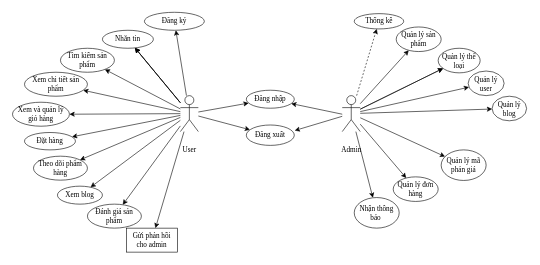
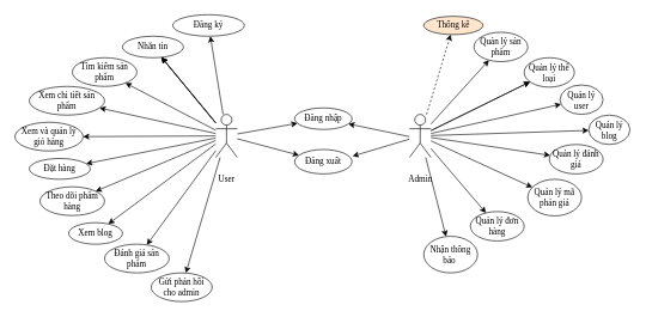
  <mxCell id="0" />
  <mxCell id="1" parent="0" />
  <mxCell id="2" value="" style="edgeStyle=none;html=1;fontFamily=Times New Roman;verticalAlign=middle;" parent="1" source="16" target="17" edge="1"><mxGeometry relative="1" as="geometry" /></mxCell>
  <mxCell id="3" value="" style="edgeStyle=none;html=1;fontFamily=Times New Roman;verticalAlign=middle;" parent="1" source="16" target="18" edge="1"><mxGeometry relative="1" as="geometry" /></mxCell>
  <mxCell id="4" value="" style="edgeStyle=none;html=1;fontFamily=Times New Roman;verticalAlign=middle;" parent="1" source="16" target="18" edge="1"><mxGeometry relative="1" as="geometry" /></mxCell>
  <mxCell id="5" value="" style="edgeStyle=none;html=1;fontFamily=Times New Roman;verticalAlign=middle;" parent="1" source="16" target="18" edge="1"><mxGeometry relative="1" as="geometry" /></mxCell>
  <mxCell id="6" value="" style="edgeStyle=none;html=1;fontFamily=Times New Roman;verticalAlign=middle;" parent="1" source="16" target="19" edge="1"><mxGeometry relative="1" as="geometry" /></mxCell>
  <mxCell id="7" value="" style="edgeStyle=none;html=1;fontFamily=Times New Roman;verticalAlign=middle;" parent="1" source="16" target="20" edge="1"><mxGeometry relative="1" as="geometry" /></mxCell>
  <mxCell id="8" value="" style="edgeStyle=none;html=1;fontFamily=Times New Roman;entryX=1;entryY=0.5;entryDx=0;entryDy=0;verticalAlign=middle;" parent="1" source="16" target="21" edge="1"><mxGeometry relative="1" as="geometry"><mxPoint x="118.651" y="194.733" as="targetPoint" /></mxGeometry></mxCell>
  <mxCell id="9" value="" style="edgeStyle=none;html=1;fontFamily=Times New Roman;verticalAlign=middle;" parent="1" source="16" target="22" edge="1"><mxGeometry relative="1" as="geometry" /></mxCell>
  <mxCell id="10" value="" style="edgeStyle=none;html=1;fontFamily=Times New Roman;verticalAlign=middle;" parent="1" source="16" target="23" edge="1"><mxGeometry relative="1" as="geometry" /></mxCell>
  <mxCell id="11" value="" style="edgeStyle=none;html=1;fontFamily=Times New Roman;verticalAlign=middle;" parent="1" source="16" target="24" edge="1"><mxGeometry relative="1" as="geometry" /></mxCell>
  <mxCell id="12" value="" style="edgeStyle=none;html=1;fontFamily=Times New Roman;verticalAlign=middle;" parent="1" source="16" target="25" edge="1"><mxGeometry relative="1" as="geometry" /></mxCell>
  <mxCell id="13" value="" style="edgeStyle=none;html=1;fontFamily=Times New Roman;verticalAlign=middle;" parent="1" source="16" target="26" edge="1"><mxGeometry relative="1" as="geometry" /></mxCell>
  <mxCell id="14" value="" style="edgeStyle=none;html=1;fontFamily=Times New Roman;verticalAlign=middle;" parent="1" source="16" target="49" edge="1"><mxGeometry relative="1" as="geometry" /></mxCell>
  <mxCell id="15" value="" style="edgeStyle=none;html=1;fontFamily=Times New Roman;verticalAlign=middle;" parent="1" source="16" target="50" edge="1"><mxGeometry relative="1" as="geometry" /></mxCell>
  <mxCell id="16" value="User" style="shape=umlActor;verticalLabelPosition=bottom;verticalAlign=middle;html=1;outlineConnect=0;fontFamily=Times New Roman;" parent="1" vertex="1"><mxGeometry x="300" y="159" width="30" height="60" as="geometry" /></mxCell>
  <mxCell id="17" value="&lt;font&gt;Đăng ký&lt;/font&gt;" style="ellipse;whiteSpace=wrap;html=1;verticalAlign=middle;fontFamily=Times New Roman;" parent="1" vertex="1"><mxGeometry x="240" y="20" width="100" height="30" as="geometry" /></mxCell>
  <mxCell id="18" value="&lt;font&gt;Nhắn tin&lt;/font&gt;" style="ellipse;whiteSpace=wrap;html=1;verticalAlign=middle;fontFamily=Times New Roman;" parent="1" vertex="1"><mxGeometry x="170" y="50" width="85" height="30" as="geometry" /></mxCell>
  <mxCell id="19" value="Tìm kiếm sản phẩm" style="ellipse;whiteSpace=wrap;html=1;verticalAlign=middle;fontFamily=Times New Roman;" parent="1" vertex="1"><mxGeometry x="100" y="80" width="90" height="40" as="geometry" /></mxCell>
  <mxCell id="20" value="Xem chi tiết sản phẩm" style="ellipse;whiteSpace=wrap;html=1;verticalAlign=middle;fontFamily=Times New Roman;" parent="1" vertex="1"><mxGeometry x="40" y="120" width="105" height="40" as="geometry" /></mxCell>
  <mxCell id="21" value="Xem và quản lý giỏ hàng" style="ellipse;whiteSpace=wrap;html=1;verticalAlign=middle;fontFamily=Times New Roman;" parent="1" vertex="1"><mxGeometry x="20" y="170" width="95" height="40" as="geometry" /></mxCell>
  <mxCell id="22" value="Đặt hàng" style="ellipse;whiteSpace=wrap;html=1;verticalAlign=middle;fontFamily=Times New Roman;" parent="1" vertex="1"><mxGeometry x="40" y="220.5" width="85" height="29" as="geometry" /></mxCell>
  <mxCell id="23" value="Theo dõi phẩm hàng" style="ellipse;whiteSpace=wrap;html=1;verticalAlign=middle;fontFamily=Times New Roman;" parent="1" vertex="1"><mxGeometry x="55" y="260" width="90" height="40" as="geometry" /></mxCell>
  <mxCell id="24" value="Xem blog" style="ellipse;whiteSpace=wrap;html=1;verticalAlign=middle;fontFamily=Times New Roman;" parent="1" vertex="1"><mxGeometry x="95" y="310" width="75" height="30" as="geometry" /></mxCell>
  <mxCell id="25" value="Đánh giá sản phẩm" style="ellipse;whiteSpace=wrap;html=1;verticalAlign=middle;fontFamily=Times New Roman;" parent="1" vertex="1"><mxGeometry x="145" y="340" width="90" height="40" as="geometry" /></mxCell>
- <mxCell id="26" value="Gửi phản hồi cho admin" style="whiteSpace=wrap;html=1;verticalAlign=middle;fontFamily=Times New Roman;rounded=0;" parent="1" vertex="1"><mxGeometry x="210" y="380" width="85" height="40" as="geometry" /></mxCell>
+ <mxCell id="26" value="Gửi phản hồi cho admin" style="ellipse;whiteSpace=wrap;html=1;verticalAlign=middle;fontFamily=Times New Roman;" parent="1" vertex="1"><mxGeometry x="210" y="380" width="85" height="40" as="geometry" /></mxCell>
  <mxCell id="27" value="" style="edgeStyle=none;html=1;fontFamily=Times New Roman;verticalAlign=middle;dashed=1;" parent="1" source="39" target="40" edge="1"><mxGeometry relative="1" as="geometry" /></mxCell>
  <mxCell id="28" value="" style="edgeStyle=none;html=1;fontFamily=Times New Roman;verticalAlign=middle;" parent="1" source="39" target="41" edge="1"><mxGeometry relative="1" as="geometry" /></mxCell>
  <mxCell id="29" value="" style="edgeStyle=none;html=1;fontFamily=Times New Roman;verticalAlign=middle;" parent="1" source="39" target="42" edge="1"><mxGeometry relative="1" as="geometry" /></mxCell>
  <mxCell id="30" value="" style="edgeStyle=none;html=1;fontFamily=Times New Roman;verticalAlign=middle;" parent="1" source="39" target="42" edge="1"><mxGeometry relative="1" as="geometry" /></mxCell>
  <mxCell id="31" value="" style="edgeStyle=none;html=1;fontFamily=Times New Roman;verticalAlign=middle;" parent="1" source="39" target="43" edge="1"><mxGeometry relative="1" as="geometry" /></mxCell>
  <mxCell id="32" value="" style="edgeStyle=none;html=1;fontFamily=Times New Roman;verticalAlign=middle;" parent="1" source="39" target="44" edge="1"><mxGeometry relative="1" as="geometry" /></mxCell>
+ <mxCell id="33" value="" style="edgeStyle=none;html=1;fontFamily=Times New Roman;verticalAlign=middle;" parent="1" source="39" target="45" edge="1"><mxGeometry relative="1" as="geometry" /></mxCell>
  <mxCell id="34" value="" style="edgeStyle=none;html=1;fontFamily=Times New Roman;verticalAlign=middle;" parent="1" source="39" target="46" edge="1"><mxGeometry relative="1" as="geometry" /></mxCell>
  <mxCell id="35" value="" style="edgeStyle=none;html=1;fontFamily=Times New Roman;verticalAlign=middle;" parent="1" source="39" target="47" edge="1"><mxGeometry relative="1" as="geometry" /></mxCell>
  <mxCell id="36" value="" style="edgeStyle=none;html=1;fontFamily=Times New Roman;verticalAlign=middle;" parent="1" source="39" target="48" edge="1"><mxGeometry relative="1" as="geometry" /></mxCell>
  <mxCell id="37" style="edgeStyle=none;html=1;fontFamily=Times New Roman;verticalAlign=middle;" parent="1" target="49" edge="1"><mxGeometry relative="1" as="geometry"><mxPoint x="570" y="190" as="sourcePoint" /></mxGeometry></mxCell>
  <mxCell id="38" style="edgeStyle=none;html=1;entryX=1.009;entryY=0.272;entryDx=0;entryDy=0;fontFamily=Times New Roman;entryPerimeter=0;verticalAlign=middle;" parent="1" source="39" target="50" edge="1"><mxGeometry relative="1" as="geometry" /></mxCell>
  <mxCell id="39" value="Admin" style="shape=umlActor;verticalLabelPosition=bottom;verticalAlign=middle;html=1;outlineConnect=0;fontFamily=Times New Roman;" parent="1" vertex="1"><mxGeometry x="570" y="159" width="30" height="60" as="geometry" /></mxCell>
- <mxCell id="40" value="Thống kê" style="ellipse;whiteSpace=wrap;html=1;fontFamily=Times New Roman;verticalAlign=middle;" parent="1" vertex="1"><mxGeometry x="590" y="22.25" width="82.5" height="25.5" as="geometry" /></mxCell>
+ <mxCell id="40" value="Thống kê" style="ellipse;whiteSpace=wrap;html=1;fontFamily=Times New Roman;verticalAlign=middle;fillColor=#ffe6cc;" parent="1" vertex="1"><mxGeometry x="590" y="22.25" width="82.5" height="25.5" as="geometry" /></mxCell>
  <mxCell id="41" value="Quản lý sản phẩm" style="ellipse;whiteSpace=wrap;html=1;fontFamily=Times New Roman;verticalAlign=middle;" parent="1" vertex="1"><mxGeometry x="660" y="44.5" width="75" height="41" as="geometry" /></mxCell>
  <mxCell id="42" value="Quản lý thể loại" style="ellipse;whiteSpace=wrap;html=1;fontFamily=Times New Roman;verticalAlign=middle;" parent="1" vertex="1"><mxGeometry x="730" y="80" width="70" height="41" as="geometry" /></mxCell>
  <mxCell id="43" value="Quản lý user" style="ellipse;whiteSpace=wrap;html=1;fontFamily=Times New Roman;verticalAlign=middle;" parent="1" vertex="1"><mxGeometry x="780" y="118" width="60" height="41" as="geometry" /></mxCell>
  <mxCell id="44" value="Quản lý blog" style="ellipse;whiteSpace=wrap;html=1;fontFamily=Times New Roman;verticalAlign=middle;" parent="1" vertex="1"><mxGeometry x="820" y="160" width="57.5" height="41" as="geometry" /></mxCell>
+ <mxCell id="45" value="Quản lý đánh giá" style="ellipse;whiteSpace=wrap;html=1;fontFamily=Times New Roman;verticalAlign=middle;" parent="1" vertex="1"><mxGeometry x="765" y="201" width="75" height="41" as="geometry" /></mxCell>
  <mxCell id="46" value="Quản lý mã phản giá" style="ellipse;whiteSpace=wrap;html=1;fontFamily=Times New Roman;verticalAlign=middle;" parent="1" vertex="1"><mxGeometry x="735" y="249.5" width="75" height="51" as="geometry" /></mxCell>
  <mxCell id="47" value="Quản lý đơn hàng" style="ellipse;whiteSpace=wrap;html=1;fontFamily=Times New Roman;verticalAlign=middle;" parent="1" vertex="1"><mxGeometry x="655" y="294.5" width="75" height="41" as="geometry" /></mxCell>
  <mxCell id="48" value="Nhận thông báo&amp;nbsp;" style="ellipse;whiteSpace=wrap;html=1;fontFamily=Times New Roman;verticalAlign=middle;" parent="1" vertex="1"><mxGeometry x="590" y="329" width="75" height="51" as="geometry" /></mxCell>
  <mxCell id="49" value="Đăng nhập" style="ellipse;whiteSpace=wrap;html=1;fontFamily=Times New Roman;verticalAlign=middle;" parent="1" vertex="1"><mxGeometry x="410" y="150" width="80" height="30" as="geometry" /></mxCell>
  <mxCell id="50" value="Đăng xuất" style="ellipse;whiteSpace=wrap;html=1;fontFamily=Times New Roman;verticalAlign=middle;" parent="1" vertex="1"><mxGeometry x="410" y="208" width="80" height="34" as="geometry" /></mxCell>
